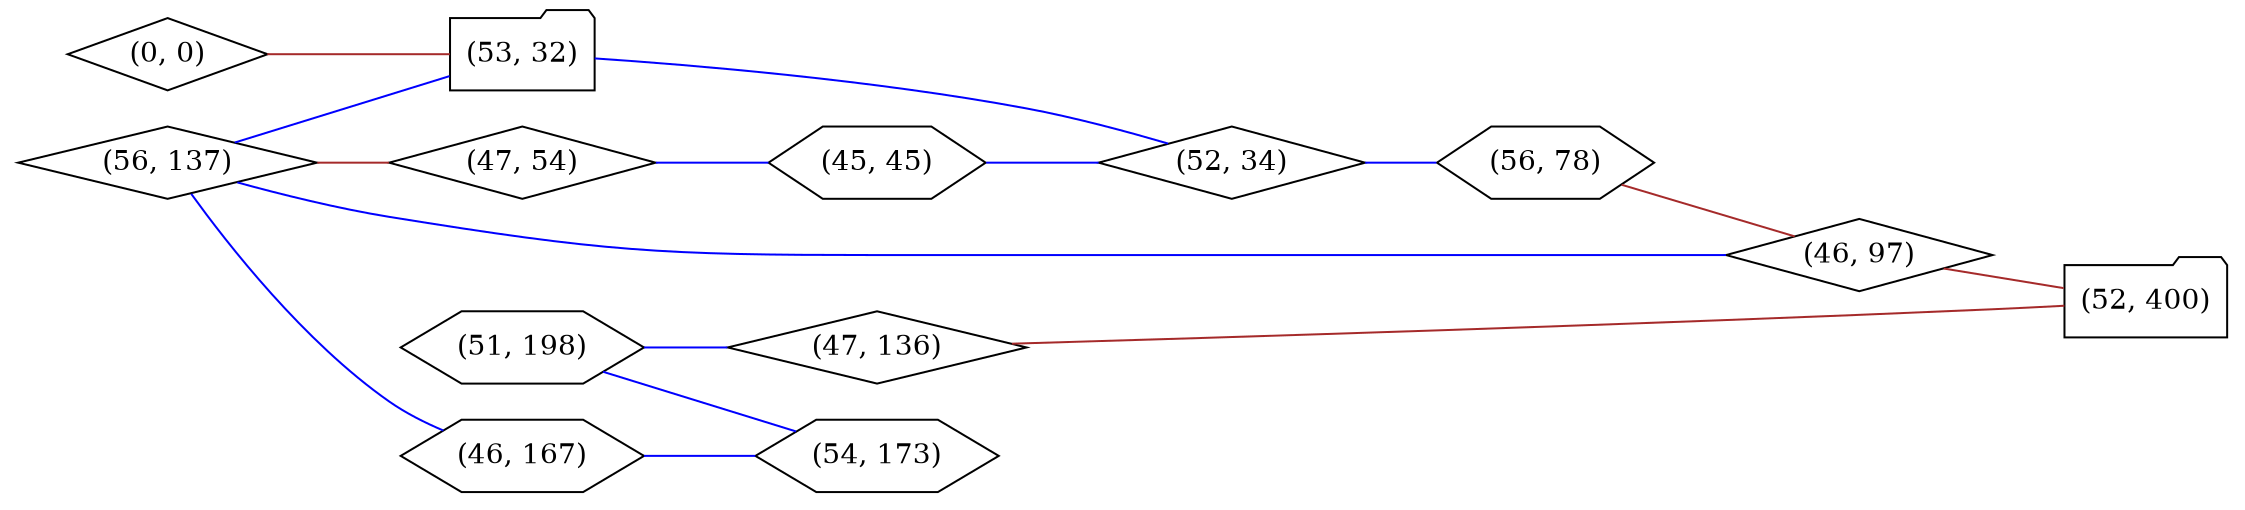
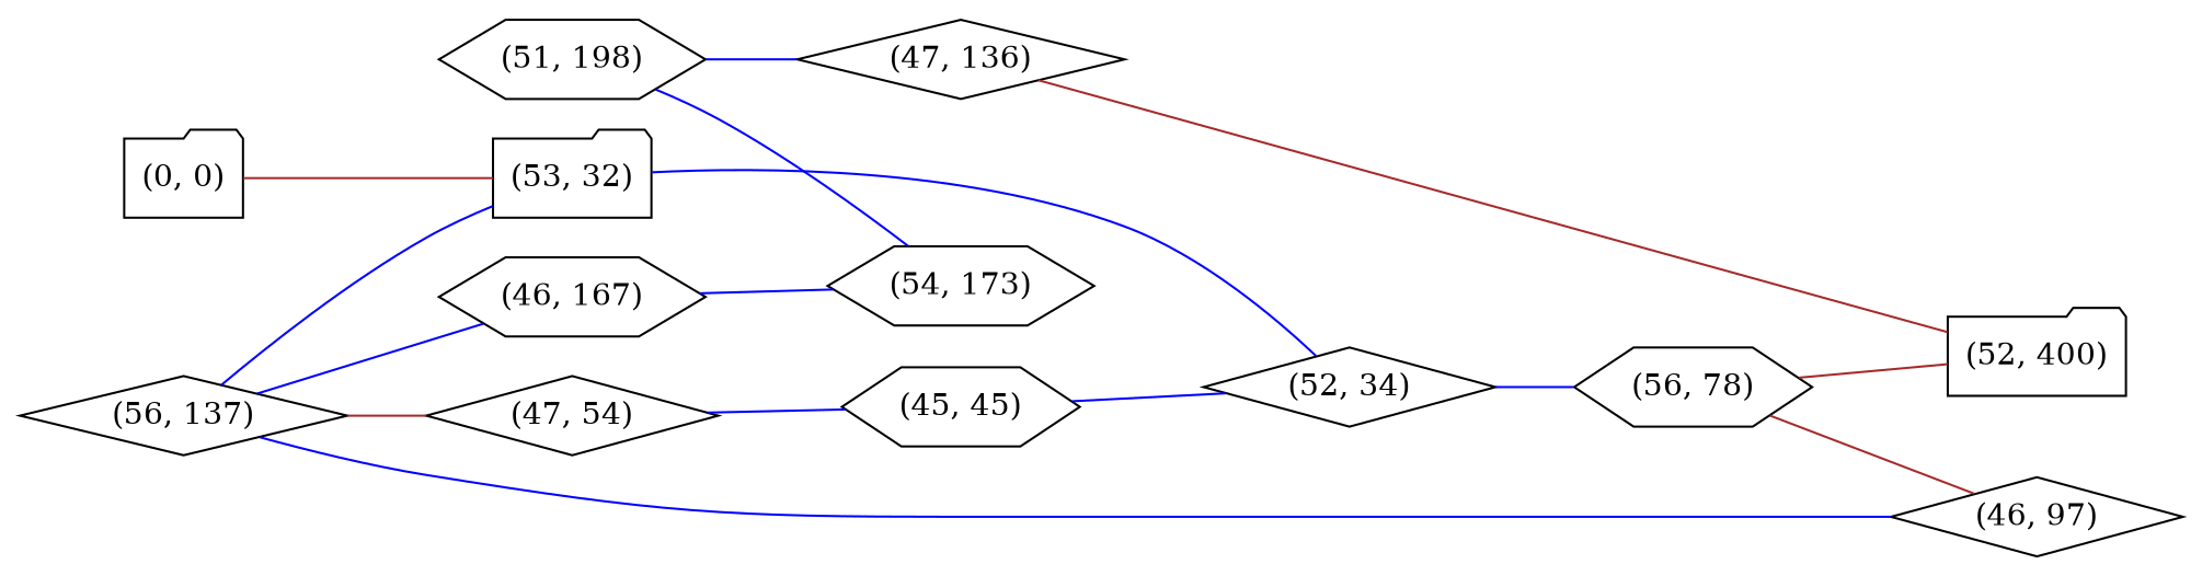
  graph {
    rankdir=LR
    node [shape=diamond]
    edge [color=blue weight=1]
    "(56, 137)"
    "(47, 54)"
    "(53, 32)" [shape=folder]
    "(46, 167)" [shape=hexagon]
    "(46, 97)"
    "(45, 45)" [shape=hexagon]
    "(52, 34)"
    "(54, 173)" [shape=hexagon]
    n9 [label="(52, 400)" shape=folder]
    "(47, 136)"
-   "(0, 0)"
+   "(0, 0)" [shape=folder]
    "(56, 78)" [shape=hexagon]
    "(51, 198)" [shape=hexagon]
    "(56, 137)" -- "(47, 54)" [color=brown weight=3]
    "(56, 137)" -- "(53, 32)" [weight=3]
    "(56, 137)" -- "(46, 167)"
    "(56, 137)" -- "(46, 97)" [weight=3]
    "(47, 54)" -- "(45, 45)"
    "(53, 32)" -- "(52, 34)"
    "(46, 167)" -- "(54, 173)"
    "(45, 45)" -- "(52, 34)"
    "(52, 34)" -- "(56, 78)"
    "(47, 136)" -- n9 [color=brown]
    "(0, 0)" -- "(53, 32)" [color=brown weight=4]
    "(56, 78)" -- "(46, 97)" [color=brown]
-   "(46, 97)" -- n9 [color=brown]
+   "(56, 78)" -- n9 [color=brown]
    "(51, 198)" -- "(54, 173)"
    "(51, 198)" -- "(47, 136)" [weight=3]
  }
